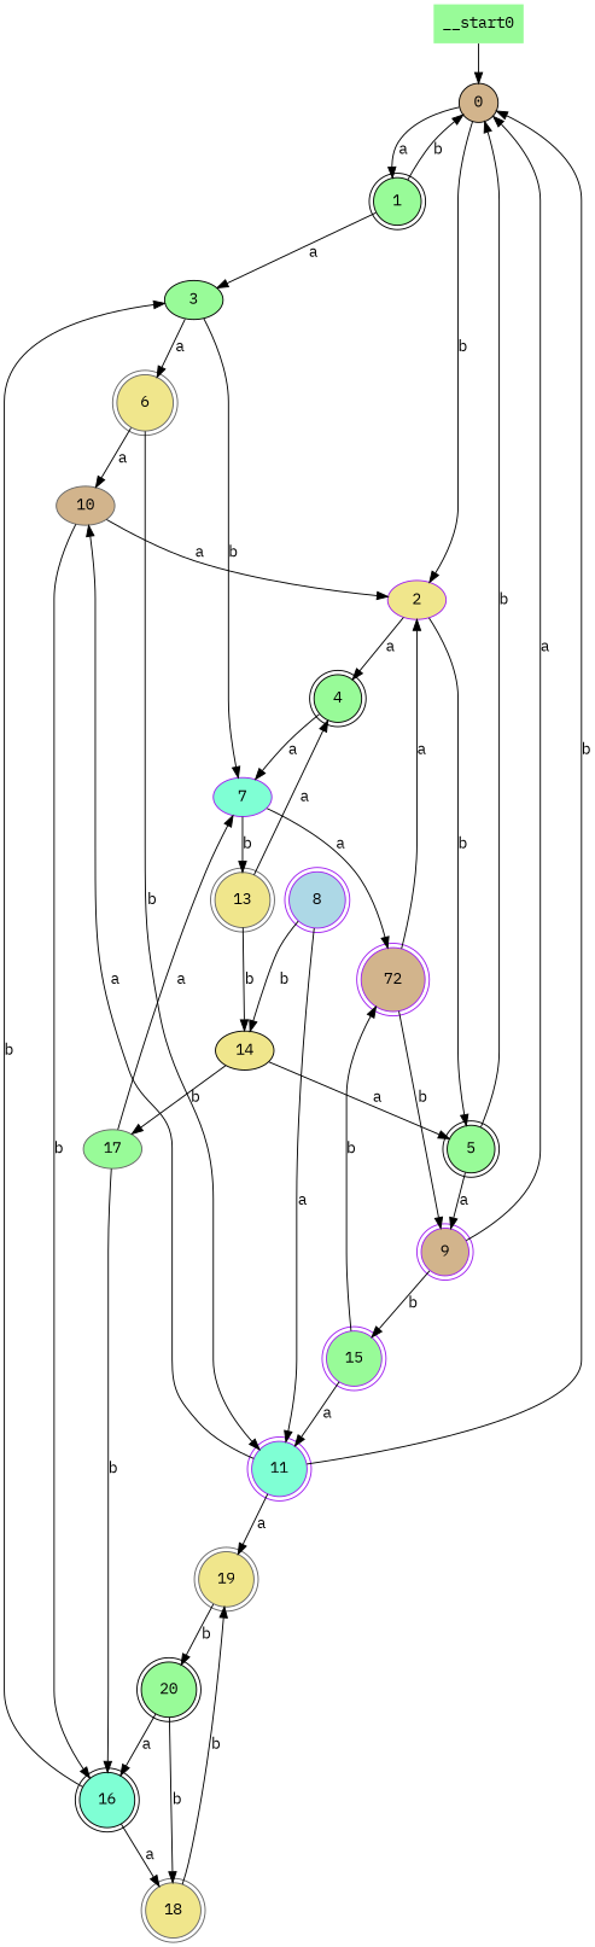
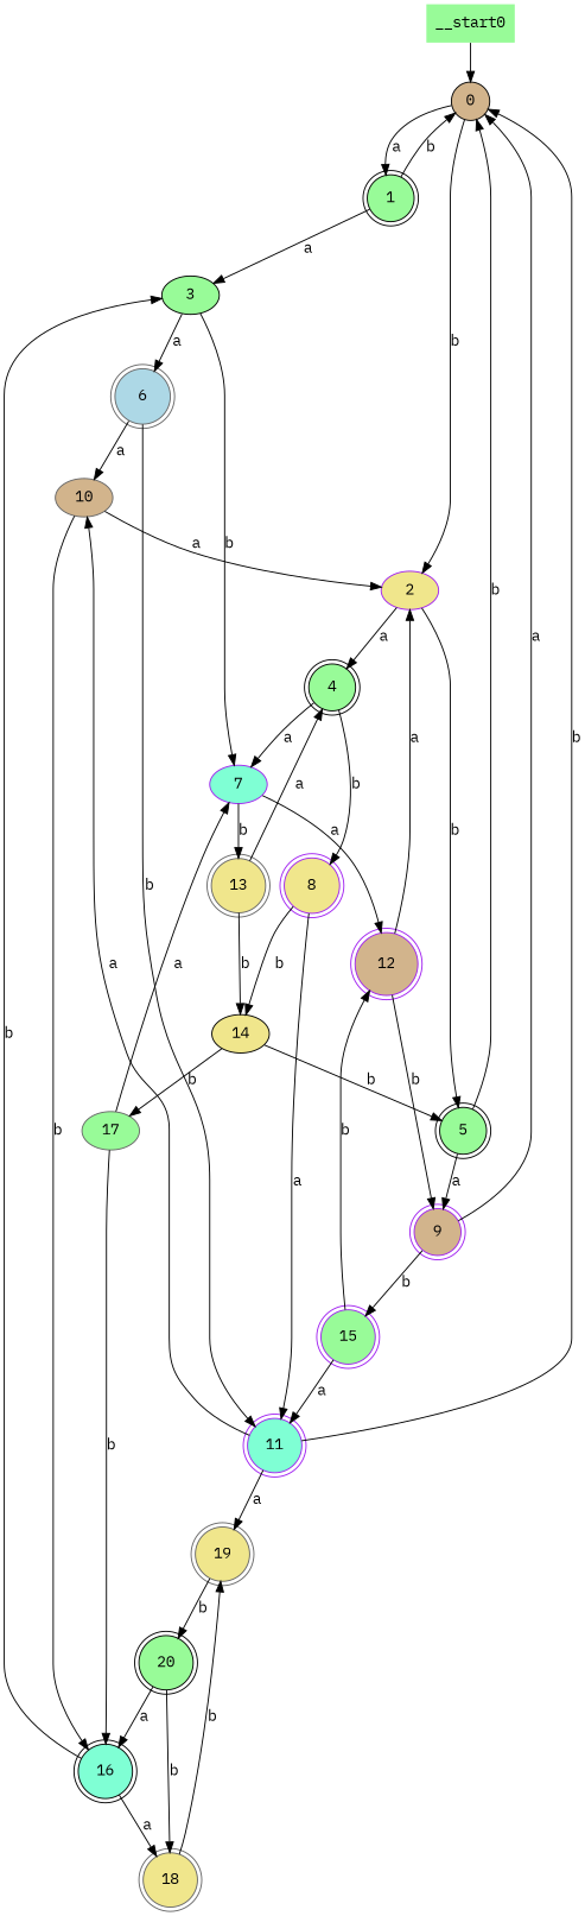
  digraph {
    fontname="IBM Plex Mono"
    node [color=purple fillcolor=palegreen fontname="IBM Plex Mono" shape=doublecircle style=filled]
    edge [fontname="IBM Plex Mono"]
    __start0 [shape=none]
    0 [color=black fillcolor=tan shape=circle]
    1 [color=black]
    2 [fillcolor=khaki shape=""]
    3 [color=black shape=""]
    4 [color=black]
    5 [color=black]
-   6 [color=gray40 fillcolor=khaki]
+   6 [color=gray40 fillcolor=lightblue]
    7 [fillcolor=aquamarine shape=""]
-   8 [fillcolor=lightblue]
+   8 [fillcolor=khaki]
    9 [fillcolor=tan]
    10 [color=gray40 fillcolor=tan shape=""]
    11 [fillcolor=aquamarine]
-   12 [fillcolor=tan label=72]
+   12 [fillcolor=tan]
    13 [color=gray40 fillcolor=khaki]
    14 [color=black fillcolor=khaki shape=""]
    15
    16 [color=black fillcolor=aquamarine]
    19 [color=gray40 fillcolor=khaki]
    17 [color=gray40 shape=""]
    18 [color=gray40 fillcolor=khaki]
    20 [color=black]
    __start0 -> 0
    0 -> 1 [label=a]
    0 -> 2 [label=b]
    1 -> 0 [label=b]
    1 -> 3 [label=a]
    2 -> 4 [label=a]
    2 -> 5 [label=b]
    3 -> 6 [label=a]
    3 -> 7 [label=b]
    4 -> 7 [label=a]
+   4 -> 8 [label=b]
    5 -> 0 [label=b]
    5 -> 9 [label=a]
    6 -> 10 [label=a]
    6 -> 11 [label=b]
    7 -> 12 [label=a]
    7 -> 13 [label=b]
    8 -> 11 [label=a]
    8 -> 14 [label=b]
    9 -> 0 [label=a]
    9 -> 15 [label=b]
    10 -> 2 [label=a]
    10 -> 16 [label=b]
    11 -> 0 [label=b]
    11 -> 10 [label=a]
    11 -> 19 [label=a]
    12 -> 2 [label=a]
    12 -> 9 [label=b]
    13 -> 4 [label=a]
    13 -> 14 [label=b]
-   14 -> 5 [label=a]
+   14 -> 5 [label=b]
    14 -> 17 [label=b]
    15 -> 11 [label=a]
    15 -> 12 [label=b]
    16 -> 3 [label=b]
    16 -> 18 [label=a]
    19 -> 20 [label=b]
    17 -> 7 [label=a]
    17 -> 16 [label=b]
    18 -> 19 [label=b]
    20 -> 16 [label=a]
    20 -> 18 [label=b]
  }
